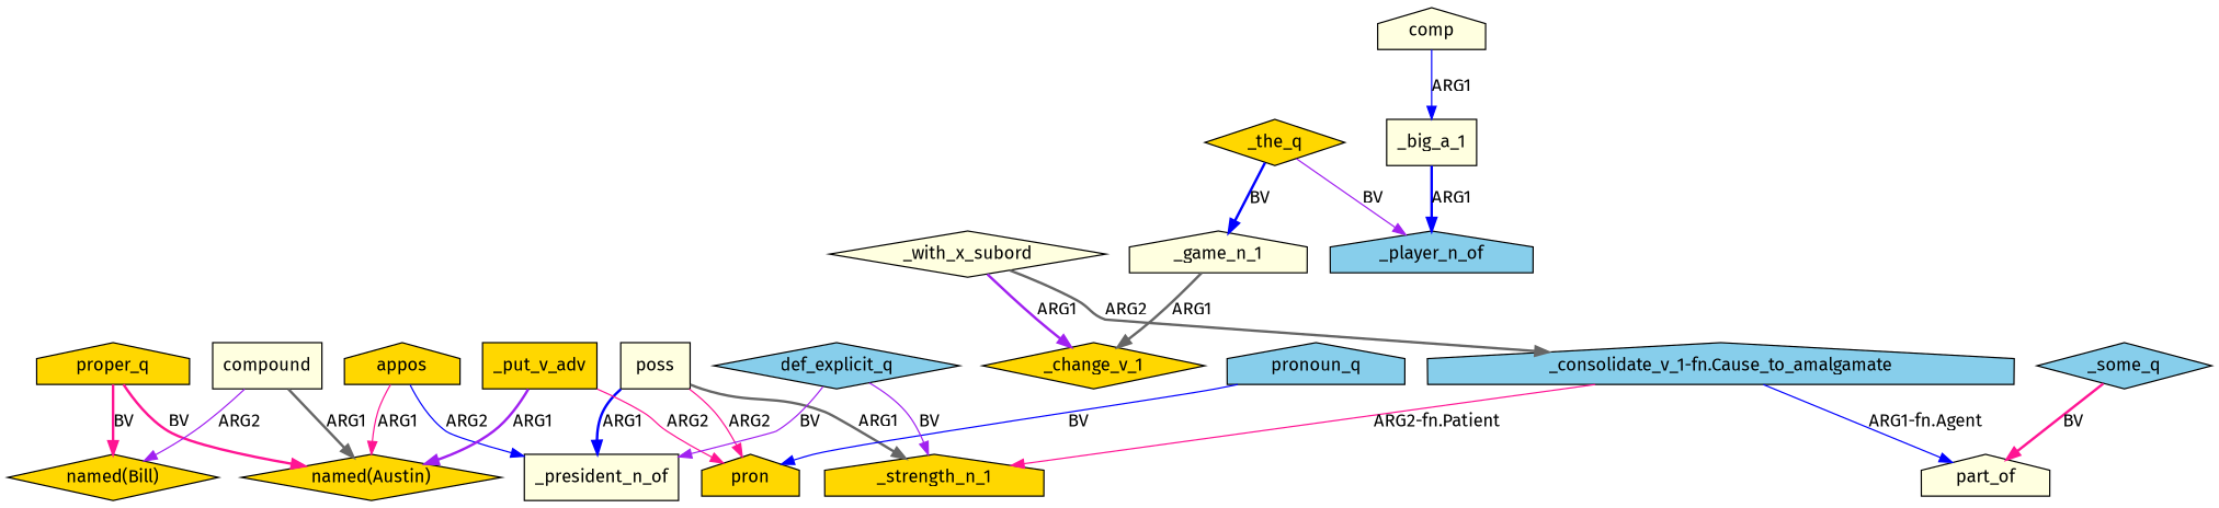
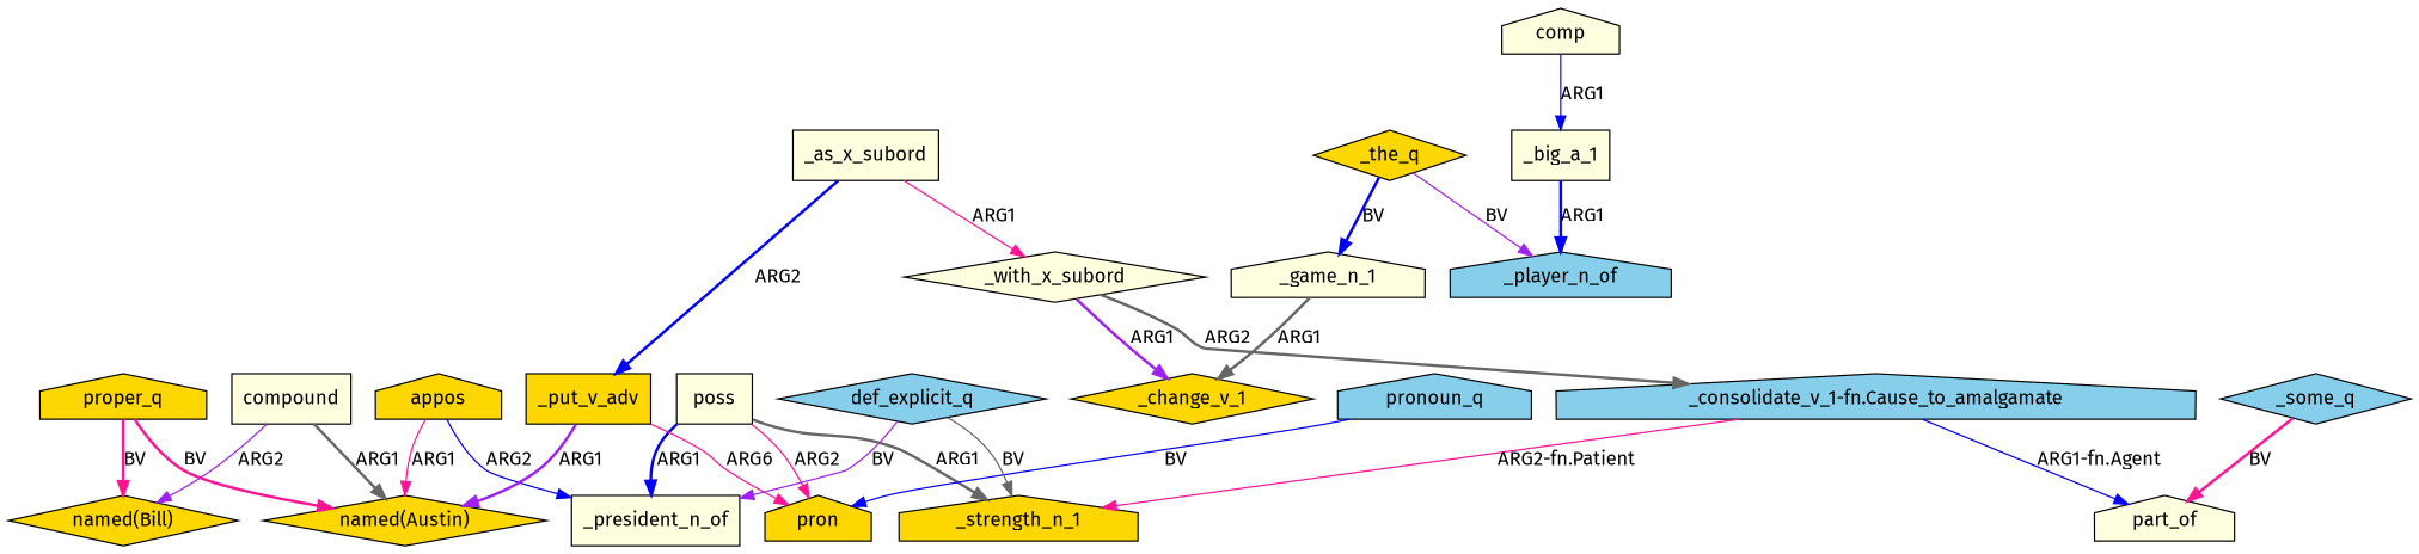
  digraph {
    fontname="Fira Sans"
    node [fillcolor=gold fontname="Fira Sans" shape=house style=filled]
    edge [color=deeppink fontname="Fira Sans" style=bold]
    "named(Austin)" [shape=diamond]
    proper_q
    "named(Bill)" [shape=diamond]
    comp [fillcolor=lightyellow]
    _big_a_1 [fillcolor=lightyellow shape=box]
    _player_n_of [fillcolor=skyblue]
    poss [fillcolor=lightyellow shape=box]
    pron
    _president_n_of [fillcolor=lightyellow shape=box]
    _strength_n_1
    _with_x_subord [fillcolor=lightyellow shape=diamond]
    "_consolidate_v_1-fn.Cause_to_amalgamate" [fillcolor=skyblue]
    _change_v_1 [shape=diamond]
    part_of [fillcolor=lightyellow]
    compound [fillcolor=lightyellow shape=box]
    appos
    _game_n_1 [fillcolor=lightyellow]
    _put_v_adv [shape=box]
    _some_q [fillcolor=skyblue shape=diamond]
    pronoun_q [fillcolor=skyblue]
+   _as_x_subord [fillcolor=lightyellow shape=box]
    def_explicit_q [fillcolor=skyblue shape=diamond]
    _the_q [shape=diamond]
    proper_q -> "named(Austin)" [label=BV]
    proper_q -> "named(Bill)" [label=BV]
    comp -> _big_a_1 [color=blue label=ARG1 style=solid]
    _big_a_1 -> _player_n_of [color=blue label=ARG1]
    poss -> pron [label=ARG2 style=solid]
    poss -> _president_n_of [color=blue label=ARG1]
    poss -> _strength_n_1 [color=gray40 label=ARG1]
    _with_x_subord -> "_consolidate_v_1-fn.Cause_to_amalgamate" [color=gray40 label=ARG2]
    _with_x_subord -> _change_v_1 [color=purple label=ARG1]
    "_consolidate_v_1-fn.Cause_to_amalgamate" -> _strength_n_1 [label="ARG2-fn.Patient" style=solid]
    "_consolidate_v_1-fn.Cause_to_amalgamate" -> part_of [color=blue label="ARG1-fn.Agent" style=solid]
    compound -> "named(Austin)" [color=gray40 label=ARG1]
    compound -> "named(Bill)" [color=purple label=ARG2 style=solid]
    appos -> "named(Austin)" [label=ARG1 style=solid]
    appos -> _president_n_of [color=blue label=ARG2 style=solid]
    _game_n_1 -> _change_v_1 [color=gray40 label=ARG1]
    _put_v_adv -> "named(Austin)" [color=purple label=ARG1]
-   _put_v_adv -> pron [label=ARG2 style=solid]
+   _put_v_adv -> pron [label=ARG6 style=solid]
    _some_q -> part_of [label=BV]
    pronoun_q -> pron [color=blue label=BV style=solid]
+   _as_x_subord -> _with_x_subord [label=ARG1 style=solid]
+   _as_x_subord -> _put_v_adv [color=blue label=ARG2]
    def_explicit_q -> _president_n_of [color=purple label=BV style=solid]
-   def_explicit_q -> _strength_n_1 [color=purple label=BV style=solid]
+   def_explicit_q -> _strength_n_1 [color=gray40 label=BV style=solid]
    _the_q -> _player_n_of [color=purple label=BV style=solid]
    _the_q -> _game_n_1 [color=blue label=BV]
  }
